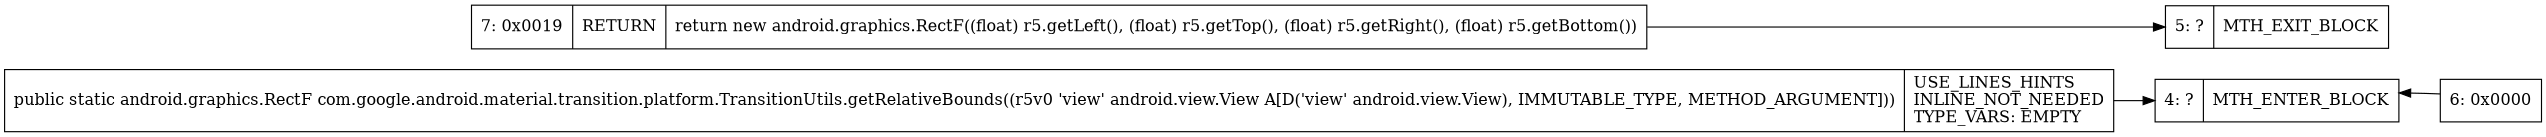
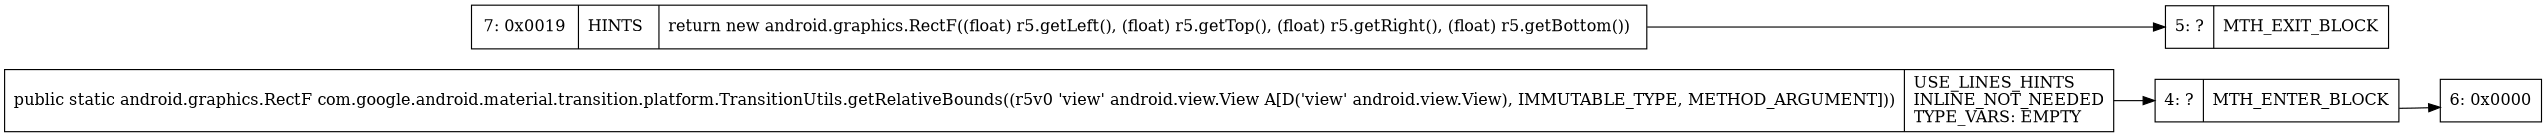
  digraph {
    rankdir=LR
    node [shape=record]
    n1 [label="{4\:\ ?|MTH_ENTER_BLOCK\l}"]
    n2 [label="{6\:\ 0x0000}"]
-   n3 [label="{7\:\ 0x0019|RETURN\l|return new android.graphics.RectF((float) r5.getLeft(), (float) r5.getTop(), (float) r5.getRight(), (float) r5.getBottom())\l}"]
+   n3 [label="{7\:\ 0x0019|HINTS\l|return new android.graphics.RectF((float) r5.getLeft(), (float) r5.getTop(), (float) r5.getRight(), (float) r5.getBottom())\l}"]
    n4 [label="{5\:\ ?|MTH_EXIT_BLOCK\l}"]
    n5 [label="{public static android.graphics.RectF com.google.android.material.transition.platform.TransitionUtils.getRelativeBounds((r5v0 'view' android.view.View A[D('view' android.view.View), IMMUTABLE_TYPE, METHOD_ARGUMENT]))  | USE_LINES_HINTS\lINLINE_NOT_NEEDED\lTYPE_VARS: EMPTY\l}"]
-   n2 -> n1
+   n1 -> n2
    n3 -> n4
    n5 -> n1
  }
